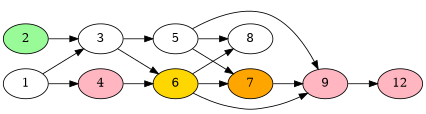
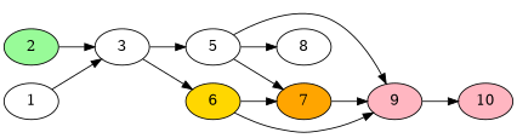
  digraph {
    rankdir=LR
    node [alpha=0.04 fillcolor=white style=filled]
    1 [alpha=0.19 expect_size=48777216]
    3 [expect_size=19394560]
-   4 [alpha=0.14 expect_size=48424960 fillcolor=lightpink]
    5 [alpha=0.09 expect_size=12892160]
    6 [expect_size=41518080 fillcolor=gold]
    7 [alpha=0.02 expect_size=38044672 fillcolor=orange]
    8 [alpha=0.09 expect_size=31448064]
    9 [alpha=0.13 expect_size=23716864 fillcolor=lightpink]
    2 [alpha=0.10 expect_size=5397504 fillcolor=palegreen]
-   10 [alpha=0.03 expect_size=40211456 fillcolor=lightpink label=12]
+   10 [alpha=0.03 expect_size=40211456 fillcolor=lightpink]
    1 -> 3
-   1 -> 4
    3 -> 5
    3 -> 6
-   4 -> 6
    5 -> 7
    5 -> 8
    5 -> 9
    6 -> 7
-   6 -> 8
    6 -> 9
    7 -> 9
    9 -> 10
    2 -> 3
  }
